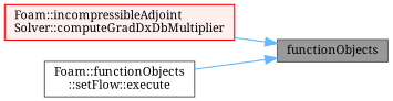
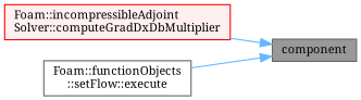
  digraph {
    fontname="Noto Serif"
    rankdir=RL
    node [fontname="Noto Serif" fontsize=10 shape=box style=filled]
    edge [color=steelblue1 dir=back fontname="Noto Serif" fontsize=10 labelfontname=Helvetica labelfontsize=10 style=solid]
-   n1 [color=gray40 fillcolor=grey60 fontcolor=black height=0.2 label=functionObjects width=0.4]
+   n1 [color=gray40 fillcolor=grey60 fontcolor=black height=0.2 label=component width=0.4]
    n2 [color=red fillcolor="#FFF0F0" height=0.2 label="Foam::incompressibleAdjoint\lSolver::computeGradDxDbMultiplier" width=0.4]
    n3 [color=grey40 fillcolor=white height=0.2 label="Foam::functionObjects\l::setFlow::execute" width=0.4]
    n1 -> n2
    n1 -> n3
  }
